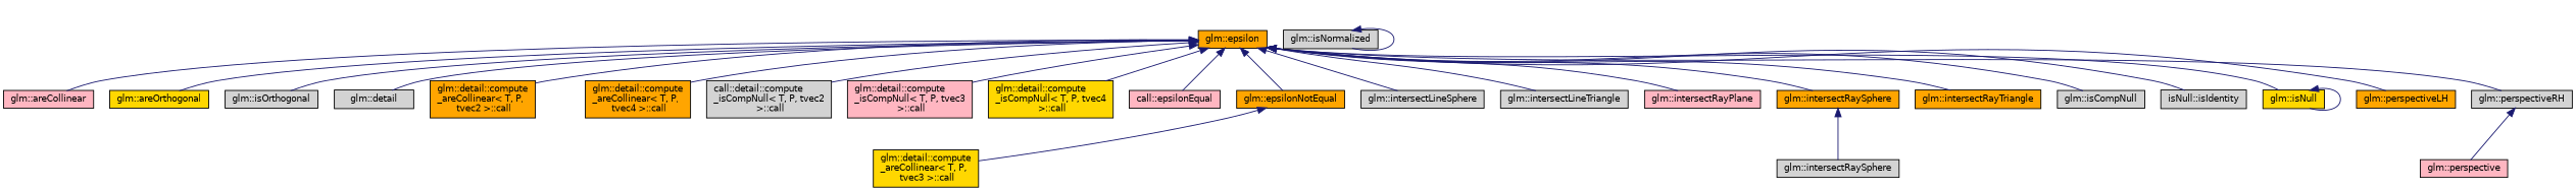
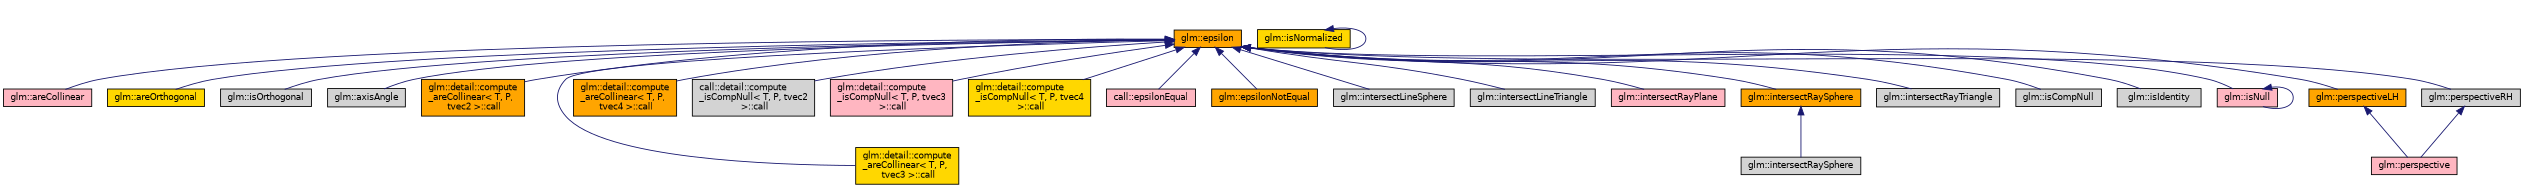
  digraph {
    rankdir=TB
    node [color=black fillcolor=lightgrey fontname=Helvetica fontsize=10 shape=record style=filled]
    edge [color=midnightblue dir=back fontname=Helvetica fontsize=10 labelfontname=Helvetica labelfontsize=10 style=solid]
    n1 [fillcolor=orange fontcolor=black height=0.2 label="glm::epsilon" width=0.4]
    n2 [fillcolor=lightpink height=0.2 label="glm::areCollinear" width=0.4]
    n3 [fillcolor=gold height=0.2 label="glm::areOrthogonal" width=0.4]
    n4 [height=0.2 label="glm::isOrthogonal" width=0.4]
-   n5 [height=0.2 label="glm::detail" width=0.4]
+   n5 [height=0.2 label="glm::axisAngle" width=0.4]
    n6 [fillcolor=orange height=0.2 label="glm::detail::compute\l_areCollinear\< T, P,\l tvec2 \>::call" width=0.4]
    n7 [fillcolor=gold height=0.2 label="glm::detail::compute\l_areCollinear\< T, P,\l tvec3 \>::call" width=0.4]
    n8 [fillcolor=orange height=0.2 label="glm::detail::compute\l_areCollinear\< T, P,\l tvec4 \>::call" width=0.4]
    n9 [height=0.2 label="call::detail::compute\l_isCompNull\< T, P, tvec2\l \>::call" width=0.4]
    n10 [fillcolor=lightpink height=0.2 label="glm::detail::compute\l_isCompNull\< T, P, tvec3\l \>::call" width=0.4]
    n11 [fillcolor=gold height=0.2 label="glm::detail::compute\l_isCompNull\< T, P, tvec4\l \>::call" width=0.4]
    n12 [fillcolor=lightpink height=0.2 label="call::epsilonEqual" width=0.4]
    n13 [fillcolor=orange height=0.2 label="glm::epsilonNotEqual" width=0.4]
    n14 [height=0.2 label="glm::intersectLineSphere" width=0.4]
    n15 [height=0.2 label="glm::intersectLineTriangle" width=0.4]
    n16 [fillcolor=lightpink height=0.2 label="glm::intersectRayPlane" width=0.4]
    n17 [fillcolor=orange height=0.2 label="glm::intersectRaySphere" width=0.4]
-   n18 [fillcolor=orange height=0.2 label="glm::intersectRayTriangle" width=0.4]
+   n18 [height=0.2 label="glm::intersectRayTriangle" width=0.4]
    n19 [height=0.2 label="glm::isCompNull" width=0.4]
-   n20 [height=0.2 label="isNull::isIdentity" width=0.4]
-   n21 [fillcolor=gold height=0.2 label="glm::isNull" width=0.4]
+   n20 [height=0.2 label="glm::isIdentity" width=0.4]
+   n21 [fillcolor=lightpink height=0.2 label="glm::isNull" width=0.4]
    n22 [fillcolor=orange height=0.2 label="glm::perspectiveLH" width=0.4]
    n23 [height=0.2 label="glm::perspectiveRH" width=0.4]
    n24 [height=0.2 label="glm::intersectRaySphere" width=0.4]
-   n25 [height=0.2 label="glm::isNormalized" width=0.4]
+   n25 [fillcolor=gold height=0.2 label="glm::isNormalized" width=0.4]
    n26 [fillcolor=lightpink height=0.2 label="glm::perspective" width=0.4]
    n1 -> n2
    n1 -> n3
    n1 -> n4
    n1 -> n5
    n1 -> n6
-   n13 -> n7
+   n1 -> n7
    n1 -> n8
    n1 -> n9
    n1 -> n10
    n1 -> n11
    n1 -> n12
    n1 -> n13
    n1 -> n14
    n1 -> n15
    n1 -> n16
    n1 -> n17
    n1 -> n18
    n1 -> n19
    n1 -> n20
    n1 -> n21
    n1 -> n22
    n1 -> n23
    n17 -> n24
    n21 -> n21
+   n22 -> n26
    n23 -> n26
    n25 -> n25
  }
